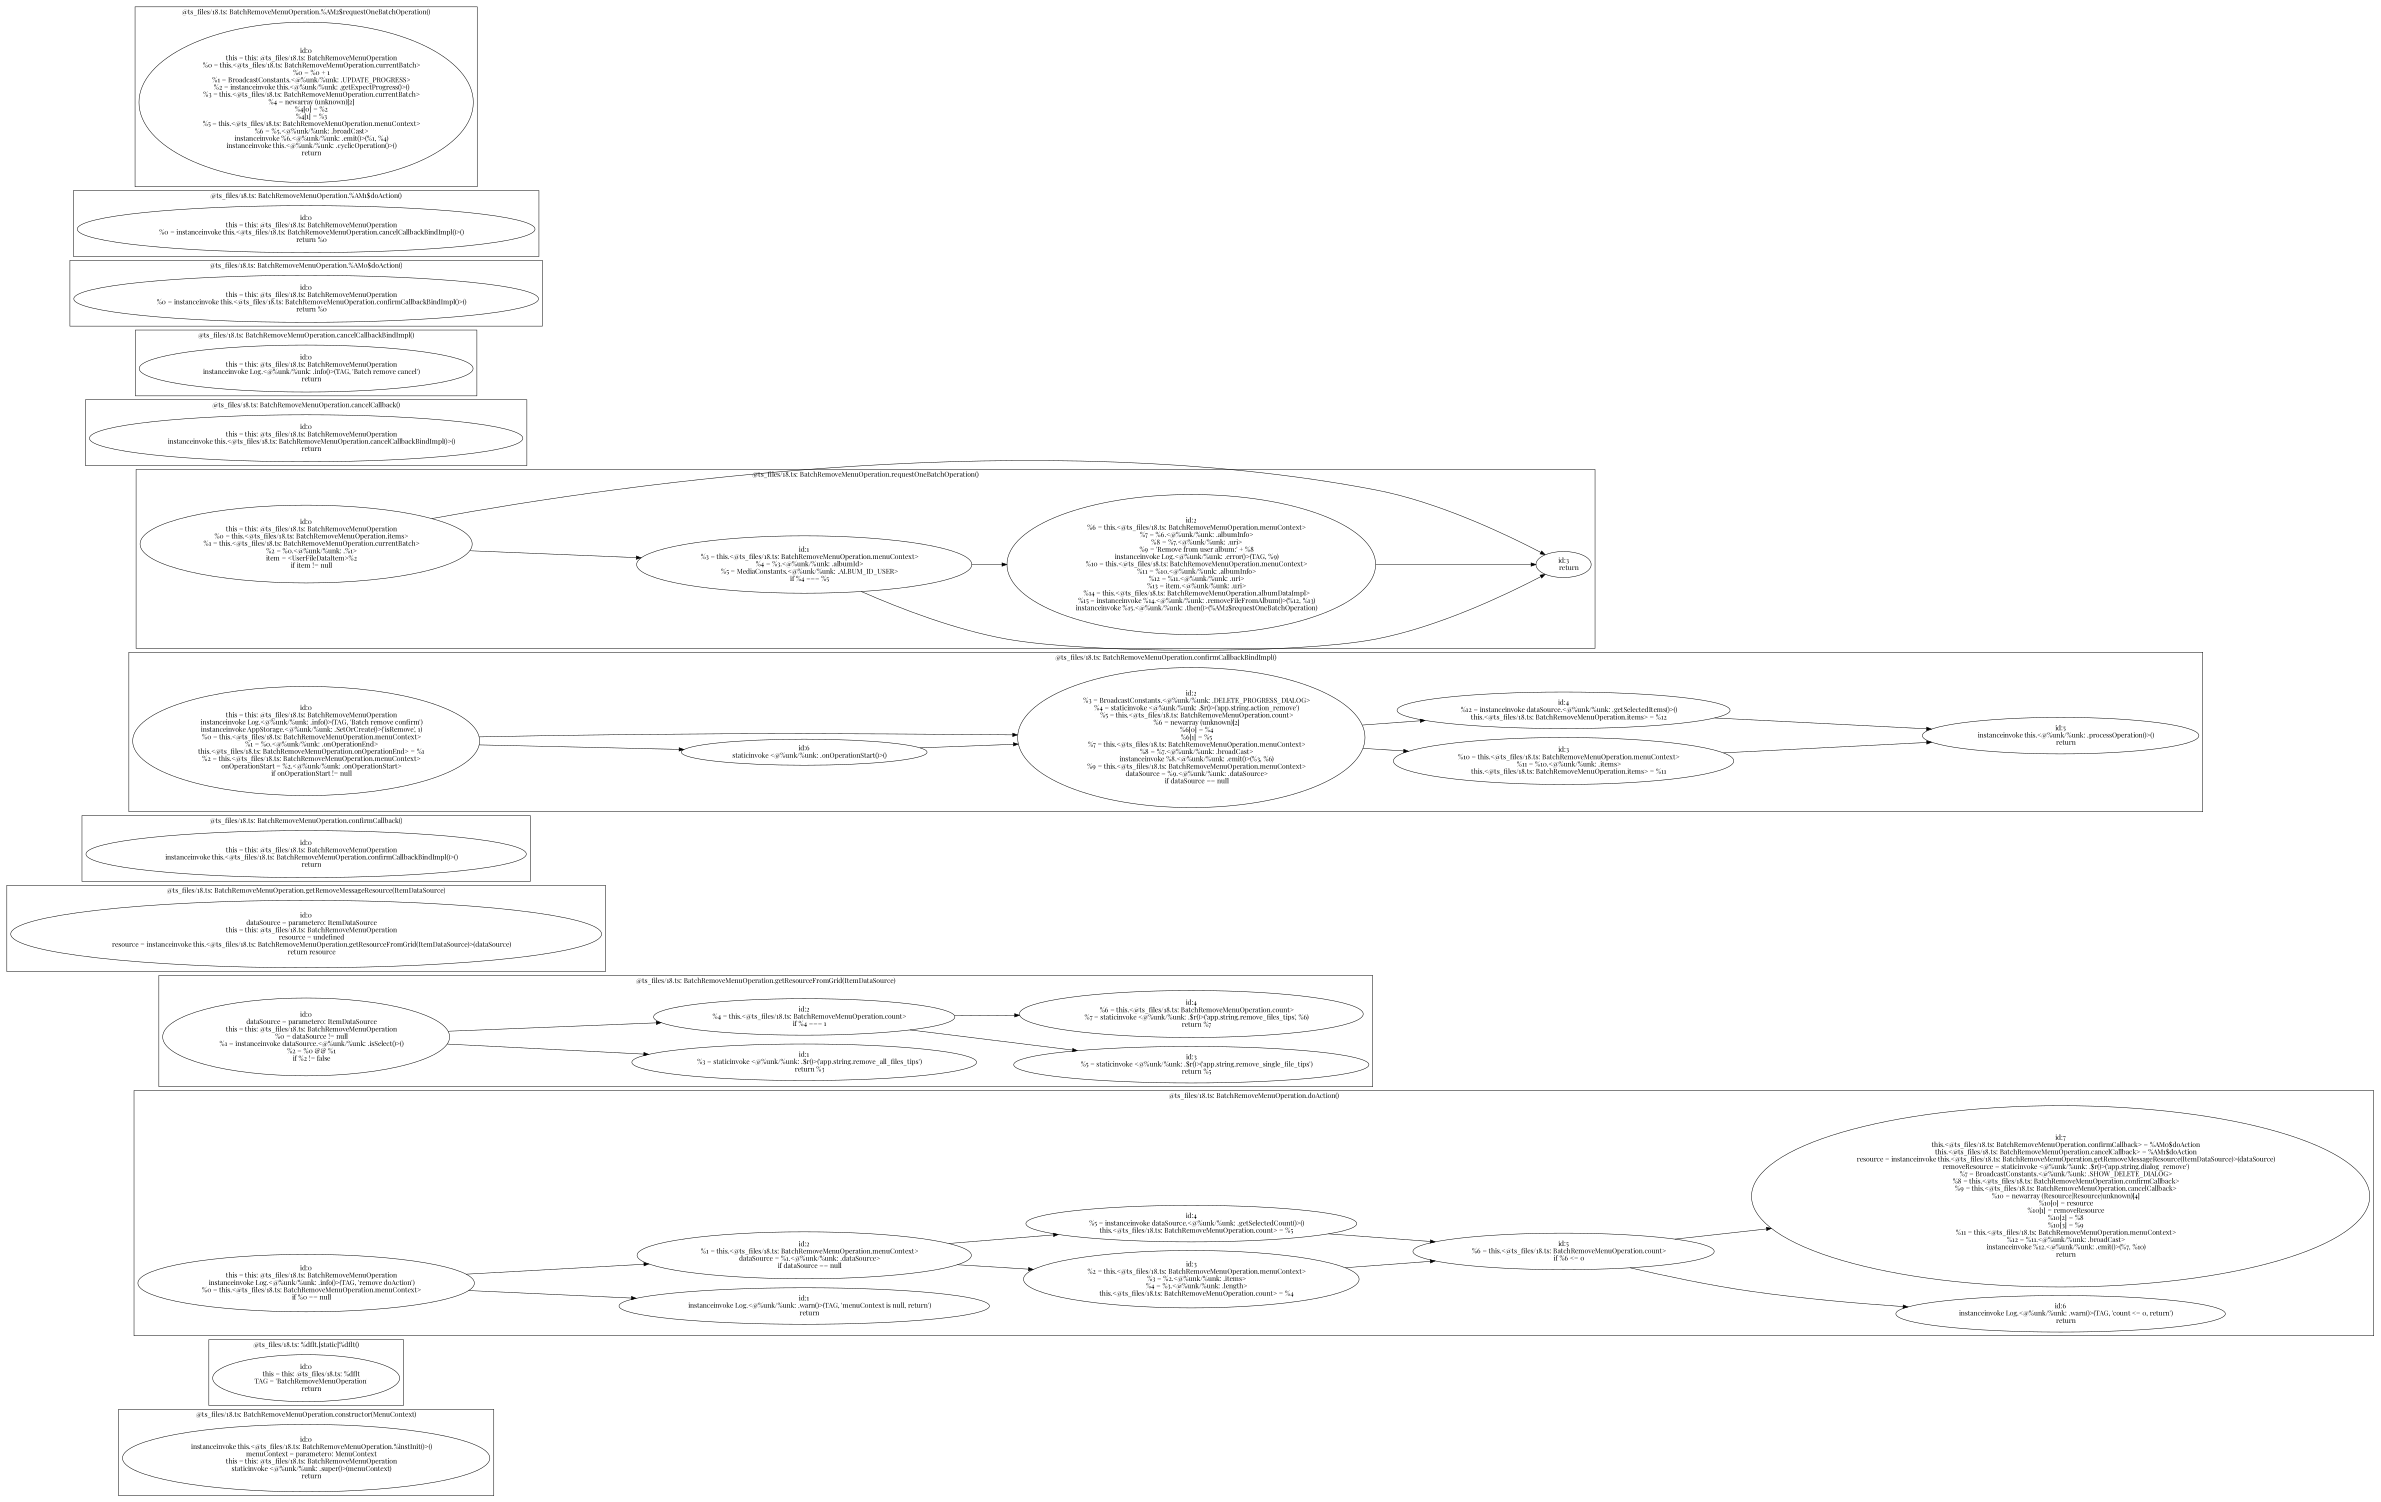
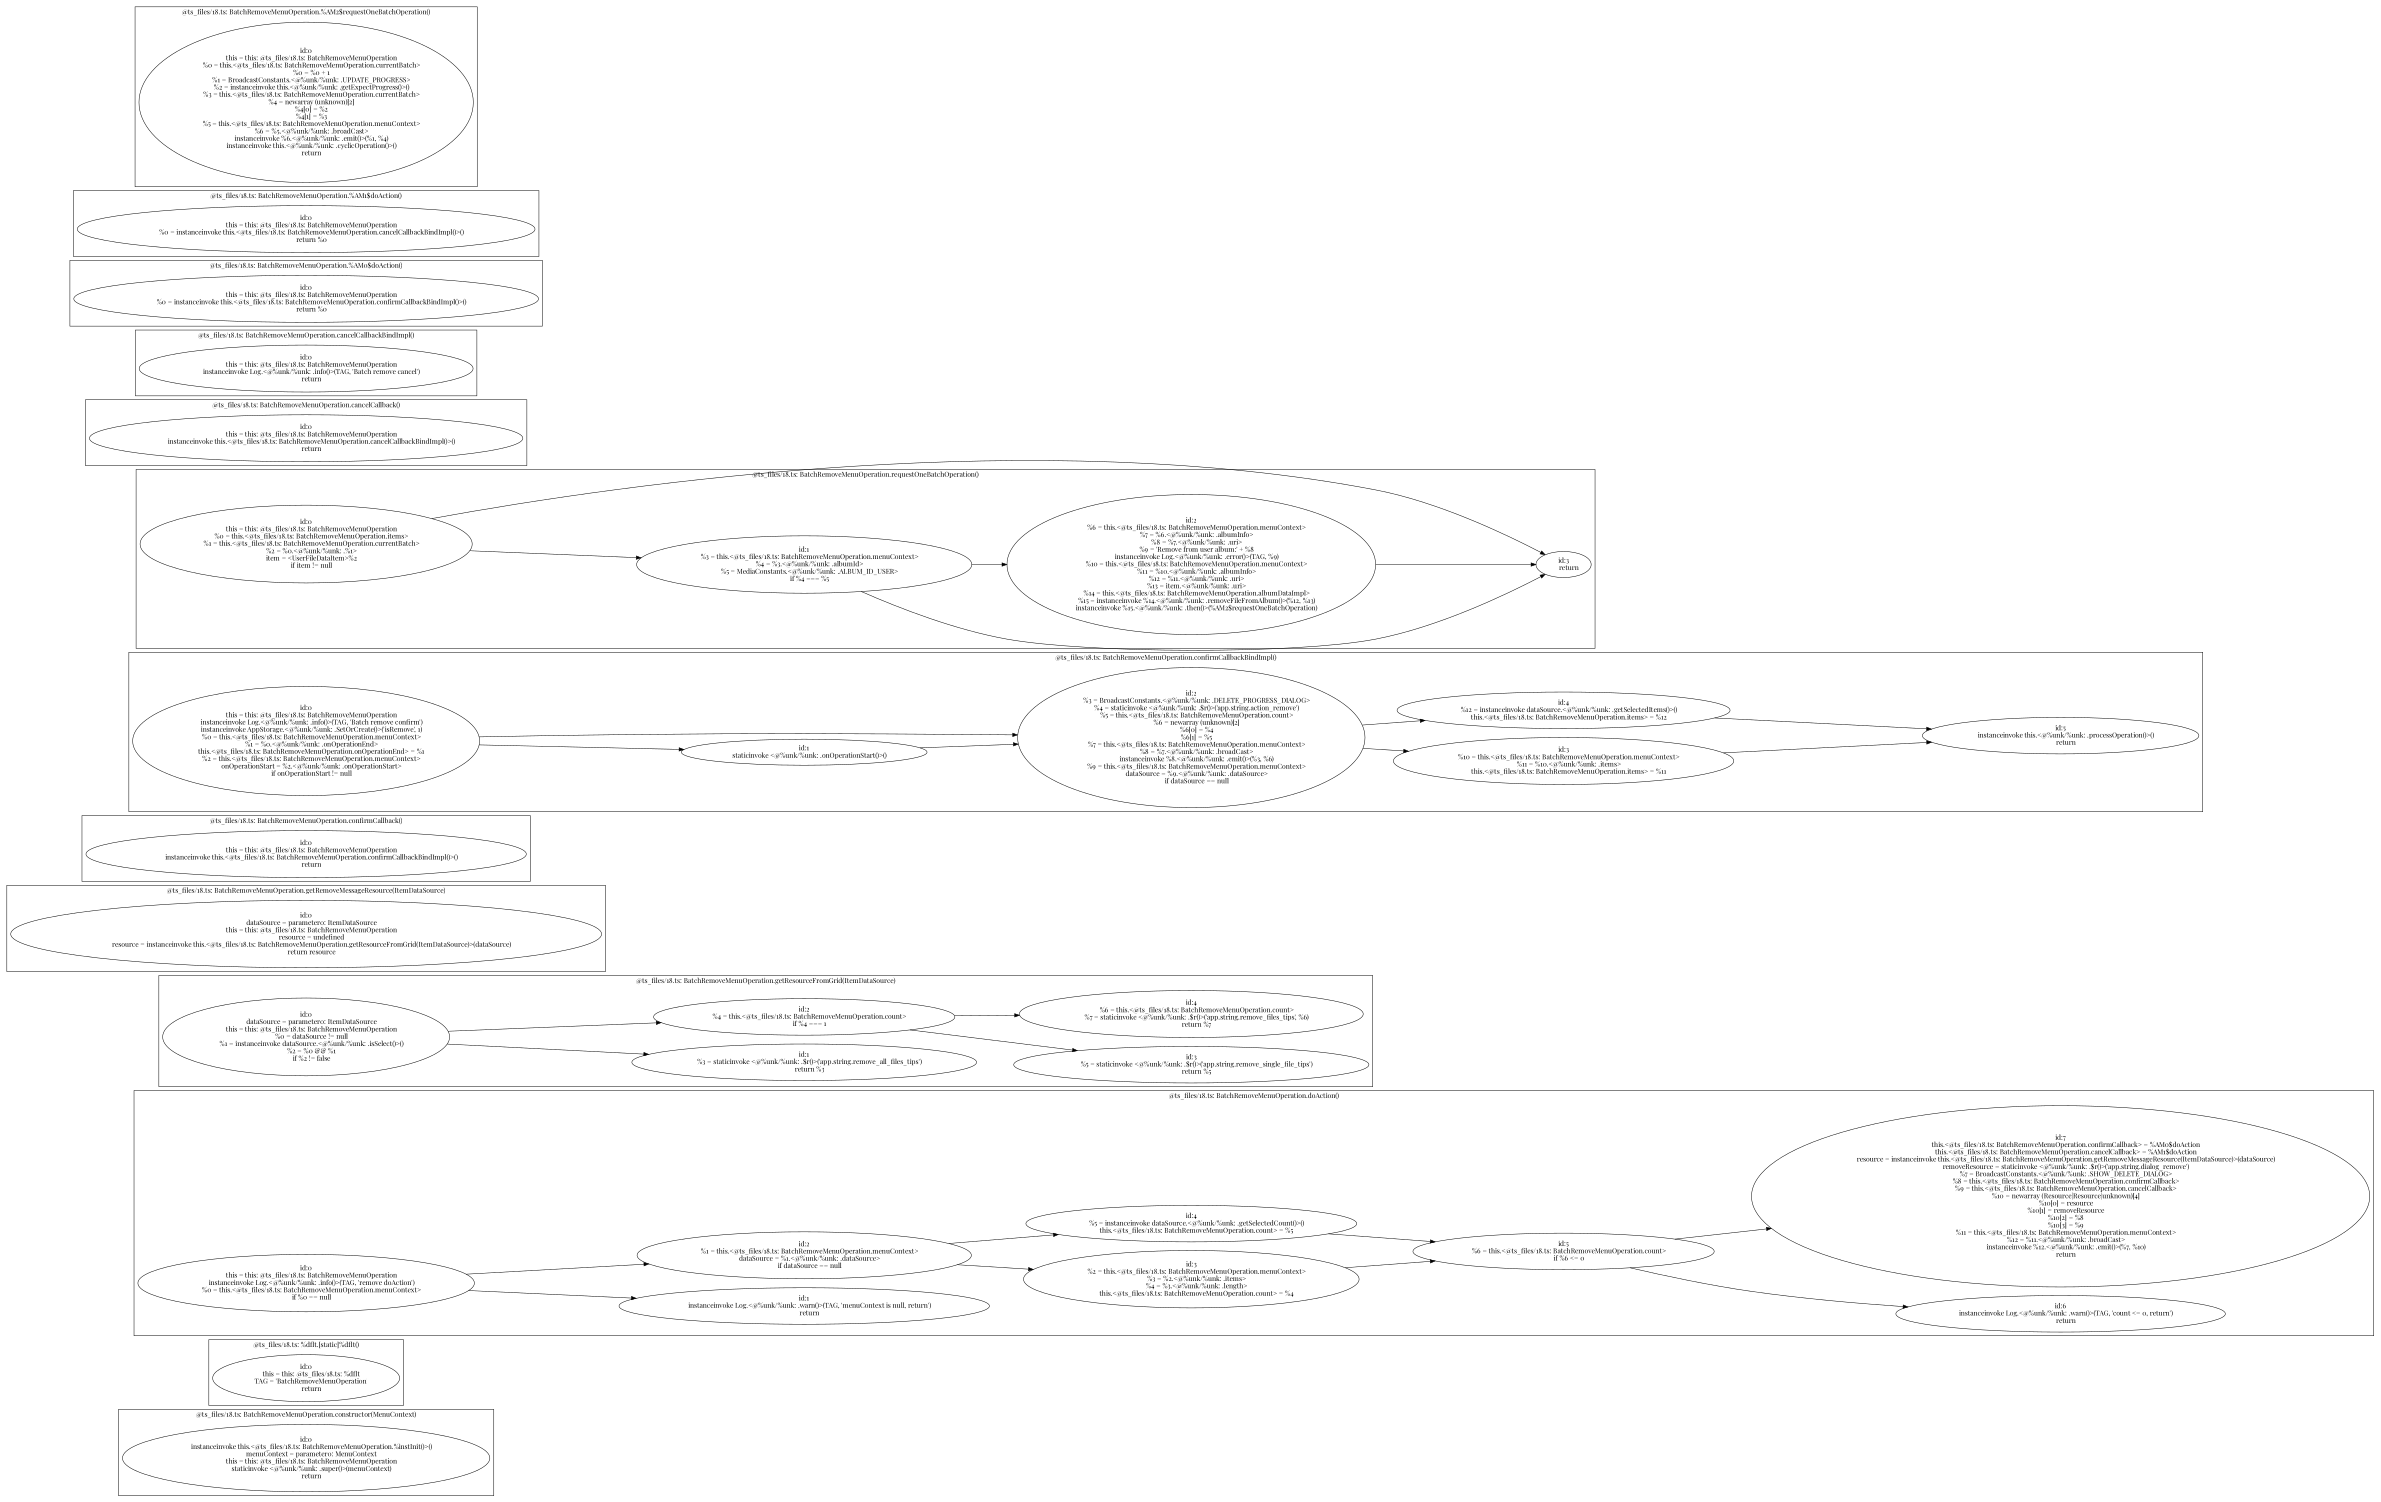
  digraph {
    rankdir=LR
    fontname="Playfair Display"
    node [fontname="Playfair Display"]
    edge [fontname="Playfair Display"]
    n1 [label="id:0\n      instanceinvoke this.<@ts_files/18.ts: BatchRemoveMenuOperation.%instInit()>()\n      menuContext = parameter0: MenuContext\n      this = this: @ts_files/18.ts: BatchRemoveMenuOperation\n      staticinvoke <@%unk/%unk: .super()>(menuContext)\n      return"]
    n2 [label="id:0\n      this = this: @ts_files/18.ts: %dflt\n      TAG = 'BatchRemoveMenuOperation'\n      return"]
    n3 [label="id:0\n      this = this: @ts_files/18.ts: BatchRemoveMenuOperation\n      instanceinvoke Log.<@%unk/%unk: .info()>(TAG, 'remove doAction')\n      %0 = this.<@ts_files/18.ts: BatchRemoveMenuOperation.menuContext>\n      if %0 == null"]
    n4 [label="id:1\n      instanceinvoke Log.<@%unk/%unk: .warn()>(TAG, 'menuContext is null, return')\n      return"]
    n5 [label="id:2\n      %1 = this.<@ts_files/18.ts: BatchRemoveMenuOperation.menuContext>\n      dataSource = %1.<@%unk/%unk: .dataSource>\n      if dataSource == null"]
    n6 [label="id:3\n      %2 = this.<@ts_files/18.ts: BatchRemoveMenuOperation.menuContext>\n      %3 = %2.<@%unk/%unk: .items>\n      %4 = %3.<@%unk/%unk: .length>\n      this.<@ts_files/18.ts: BatchRemoveMenuOperation.count> = %4"]
    n7 [label="id:4\n      %5 = instanceinvoke dataSource.<@%unk/%unk: .getSelectedCount()>()\n      this.<@ts_files/18.ts: BatchRemoveMenuOperation.count> = %5"]
    n8 [label="id:5\n      %6 = this.<@ts_files/18.ts: BatchRemoveMenuOperation.count>\n      if %6 <= 0"]
    n9 [label="id:6\n      instanceinvoke Log.<@%unk/%unk: .warn()>(TAG, 'count <= 0, return')\n      return"]
    n10 [label="id:7\n      this.<@ts_files/18.ts: BatchRemoveMenuOperation.confirmCallback> = %AM0$doAction\n      this.<@ts_files/18.ts: BatchRemoveMenuOperation.cancelCallback> = %AM1$doAction\n      resource = instanceinvoke this.<@ts_files/18.ts: BatchRemoveMenuOperation.getRemoveMessageResource(ItemDataSource)>(dataSource)\n      removeResource = staticinvoke <@%unk/%unk: .$r()>('app.string.dialog_remove')\n      %7 = BroadcastConstants.<@%unk/%unk: .SHOW_DELETE_DIALOG>\n      %8 = this.<@ts_files/18.ts: BatchRemoveMenuOperation.confirmCallback>\n      %9 = this.<@ts_files/18.ts: BatchRemoveMenuOperation.cancelCallback>\n      %10 = newarray (Resource|Resource|unknown)[4]\n      %10[0] = resource\n      %10[1] = removeResource\n      %10[2] = %8\n      %10[3] = %9\n      %11 = this.<@ts_files/18.ts: BatchRemoveMenuOperation.menuContext>\n      %12 = %11.<@%unk/%unk: .broadCast>\n      instanceinvoke %12.<@%unk/%unk: .emit()>(%7, %10)\n      return"]
    n11 [label="id:0\n      dataSource = parameter0: ItemDataSource\n      this = this: @ts_files/18.ts: BatchRemoveMenuOperation\n      %0 = dataSource != null\n      %1 = instanceinvoke dataSource.<@%unk/%unk: .isSelect()>()\n      %2 = %0 && %1\n      if %2 != false"]
    n12 [label="id:1\n      %3 = staticinvoke <@%unk/%unk: .$r()>('app.string.remove_all_files_tips')\n      return %3"]
    n13 [label="id:2\n      %4 = this.<@ts_files/18.ts: BatchRemoveMenuOperation.count>\n      if %4 === 1"]
    n14 [label="id:3\n      %5 = staticinvoke <@%unk/%unk: .$r()>('app.string.remove_single_file_tips')\n      return %5"]
    n15 [label="id:4\n      %6 = this.<@ts_files/18.ts: BatchRemoveMenuOperation.count>\n      %7 = staticinvoke <@%unk/%unk: .$r()>('app.string.remove_files_tips', %6)\n      return %7"]
    n16 [label="id:0\n      dataSource = parameter0: ItemDataSource\n      this = this: @ts_files/18.ts: BatchRemoveMenuOperation\n      resource = undefined\n      resource = instanceinvoke this.<@ts_files/18.ts: BatchRemoveMenuOperation.getResourceFromGrid(ItemDataSource)>(dataSource)\n      return resource"]
    n17 [label="id:0\n      this = this: @ts_files/18.ts: BatchRemoveMenuOperation\n      instanceinvoke this.<@ts_files/18.ts: BatchRemoveMenuOperation.confirmCallbackBindImpl()>()\n      return"]
    n18 [label="id:0\n      this = this: @ts_files/18.ts: BatchRemoveMenuOperation\n      instanceinvoke Log.<@%unk/%unk: .info()>(TAG, 'Batch remove confirm')\n      instanceinvoke AppStorage.<@%unk/%unk: .SetOrCreate()>('isRemove', 1)\n      %0 = this.<@ts_files/18.ts: BatchRemoveMenuOperation.menuContext>\n      %1 = %0.<@%unk/%unk: .onOperationEnd>\n      this.<@ts_files/18.ts: BatchRemoveMenuOperation.onOperationEnd> = %1\n      %2 = this.<@ts_files/18.ts: BatchRemoveMenuOperation.menuContext>\n      onOperationStart = %2.<@%unk/%unk: .onOperationStart>\n      if onOperationStart != null"]
-   n19 [label="id:6\n      staticinvoke <@%unk/%unk: .onOperationStart()>()"]
+   n19 [label="id:1\n      staticinvoke <@%unk/%unk: .onOperationStart()>()"]
    n20 [label="id:2\n      %3 = BroadcastConstants.<@%unk/%unk: .DELETE_PROGRESS_DIALOG>\n      %4 = staticinvoke <@%unk/%unk: .$r()>('app.string.action_remove')\n      %5 = this.<@ts_files/18.ts: BatchRemoveMenuOperation.count>\n      %6 = newarray (unknown)[2]\n      %6[0] = %4\n      %6[1] = %5\n      %7 = this.<@ts_files/18.ts: BatchRemoveMenuOperation.menuContext>\n      %8 = %7.<@%unk/%unk: .broadCast>\n      instanceinvoke %8.<@%unk/%unk: .emit()>(%3, %6)\n      %9 = this.<@ts_files/18.ts: BatchRemoveMenuOperation.menuContext>\n      dataSource = %9.<@%unk/%unk: .dataSource>\n      if dataSource == null"]
    n21 [label="id:3\n      %10 = this.<@ts_files/18.ts: BatchRemoveMenuOperation.menuContext>\n      %11 = %10.<@%unk/%unk: .items>\n      this.<@ts_files/18.ts: BatchRemoveMenuOperation.items> = %11"]
    n22 [label="id:4\n      %12 = instanceinvoke dataSource.<@%unk/%unk: .getSelectedItems()>()\n      this.<@ts_files/18.ts: BatchRemoveMenuOperation.items> = %12"]
    n23 [label="id:5\n      instanceinvoke this.<@%unk/%unk: .processOperation()>()\n      return"]
    n24 [label="id:0\n      this = this: @ts_files/18.ts: BatchRemoveMenuOperation\n      %0 = this.<@ts_files/18.ts: BatchRemoveMenuOperation.items>\n      %1 = this.<@ts_files/18.ts: BatchRemoveMenuOperation.currentBatch>\n      %2 = %0.<@%unk/%unk: .%1>\n      item = <UserFileDataItem>%2\n      if item != null"]
    n25 [label="id:1\n      %3 = this.<@ts_files/18.ts: BatchRemoveMenuOperation.menuContext>\n      %4 = %3.<@%unk/%unk: .albumId>\n      %5 = MediaConstants.<@%unk/%unk: .ALBUM_ID_USER>\n      if %4 === %5"]
    n26 [label="id:3\n      return"]
    n27 [label="id:2\n      %6 = this.<@ts_files/18.ts: BatchRemoveMenuOperation.menuContext>\n      %7 = %6.<@%unk/%unk: .albumInfo>\n      %8 = %7.<@%unk/%unk: .uri>\n      %9 = 'Remove from user album:' + %8\n      instanceinvoke Log.<@%unk/%unk: .error()>(TAG, %9)\n      %10 = this.<@ts_files/18.ts: BatchRemoveMenuOperation.menuContext>\n      %11 = %10.<@%unk/%unk: .albumInfo>\n      %12 = %11.<@%unk/%unk: .uri>\n      %13 = item.<@%unk/%unk: .uri>\n      %14 = this.<@ts_files/18.ts: BatchRemoveMenuOperation.albumDataImpl>\n      %15 = instanceinvoke %14.<@%unk/%unk: .removeFileFromAlbum()>(%12, %13)\n      instanceinvoke %15.<@%unk/%unk: .then()>(%AM2$requestOneBatchOperation)"]
    n28 [label="id:0\n      this = this: @ts_files/18.ts: BatchRemoveMenuOperation\n      instanceinvoke this.<@ts_files/18.ts: BatchRemoveMenuOperation.cancelCallbackBindImpl()>()\n      return"]
    n29 [label="id:0\n      this = this: @ts_files/18.ts: BatchRemoveMenuOperation\n      instanceinvoke Log.<@%unk/%unk: .info()>(TAG, 'Batch remove cancel')\n      return"]
    n30 [label="id:0\n      this = this: @ts_files/18.ts: BatchRemoveMenuOperation\n      %0 = instanceinvoke this.<@ts_files/18.ts: BatchRemoveMenuOperation.confirmCallbackBindImpl()>()\n      return %0"]
    n31 [label="id:0\n      this = this: @ts_files/18.ts: BatchRemoveMenuOperation\n      %0 = instanceinvoke this.<@ts_files/18.ts: BatchRemoveMenuOperation.cancelCallbackBindImpl()>()\n      return %0"]
    n32 [label="id:0\n      this = this: @ts_files/18.ts: BatchRemoveMenuOperation\n      %0 = this.<@ts_files/18.ts: BatchRemoveMenuOperation.currentBatch>\n      %0 = %0 + 1\n      %1 = BroadcastConstants.<@%unk/%unk: .UPDATE_PROGRESS>\n      %2 = instanceinvoke this.<@%unk/%unk: .getExpectProgress()>()\n      %3 = this.<@ts_files/18.ts: BatchRemoveMenuOperation.currentBatch>\n      %4 = newarray (unknown)[2]\n      %4[0] = %2\n      %4[1] = %3\n      %5 = this.<@ts_files/18.ts: BatchRemoveMenuOperation.menuContext>\n      %6 = %5.<@%unk/%unk: .broadCast>\n      instanceinvoke %6.<@%unk/%unk: .emit()>(%1, %4)\n      instanceinvoke this.<@%unk/%unk: .cyclicOperation()>()\n      return"]
    subgraph cluster_1 {
      label="@ts_files/18.ts: BatchRemoveMenuOperation.constructor(MenuContext)"
      n1
    }
    subgraph cluster_2 {
      label="@ts_files/18.ts: %dflt.[static]%dflt()"
      n2
    }
    subgraph cluster_3 {
      label="@ts_files/18.ts: BatchRemoveMenuOperation.doAction()"
      n3
      n4
      n5
      n6
      n7
      n8
      n9
      n10
    }
    subgraph cluster_4 {
      label="@ts_files/18.ts: BatchRemoveMenuOperation.getResourceFromGrid(ItemDataSource)"
      n11
      n12
      n13
      n14
      n15
    }
    subgraph cluster_5 {
      label="@ts_files/18.ts: BatchRemoveMenuOperation.getRemoveMessageResource(ItemDataSource)"
      n16
    }
    subgraph cluster_6 {
      label="@ts_files/18.ts: BatchRemoveMenuOperation.confirmCallback()"
      n17
    }
    subgraph cluster_7 {
      label="@ts_files/18.ts: BatchRemoveMenuOperation.confirmCallbackBindImpl()"
      n18
      n19
      n20
      n21
      n22
      n23
    }
    subgraph cluster_8 {
      label="@ts_files/18.ts: BatchRemoveMenuOperation.requestOneBatchOperation()"
      n24
      n25
      n26
      n27
    }
    subgraph cluster_9 {
      label="@ts_files/18.ts: BatchRemoveMenuOperation.cancelCallback()"
      n28
    }
    subgraph cluster_10 {
      label="@ts_files/18.ts: BatchRemoveMenuOperation.cancelCallbackBindImpl()"
      n29
    }
    subgraph cluster_11 {
      label="@ts_files/18.ts: BatchRemoveMenuOperation.%AM0$doAction()"
      n30
    }
    subgraph cluster_12 {
      label="@ts_files/18.ts: BatchRemoveMenuOperation.%AM1$doAction()"
      n31
    }
    subgraph cluster_13 {
      label="@ts_files/18.ts: BatchRemoveMenuOperation.%AM2$requestOneBatchOperation()"
      n32
    }
    n3 -> n4
    n3 -> n5
    n5 -> n6
    n5 -> n7
    n6 -> n8
    n7 -> n8
    n8 -> n9
    n8 -> n10
    n11 -> n12
    n11 -> n13
    n13 -> n14
    n13 -> n15
    n18 -> n19
    n18 -> n20
    n19 -> n20
    n20 -> n21
    n20 -> n22
    n21 -> n23
    n22 -> n23
    n24 -> n25
    n24 -> n26
    n25 -> n26
    n25 -> n27
    n27 -> n26
  }
